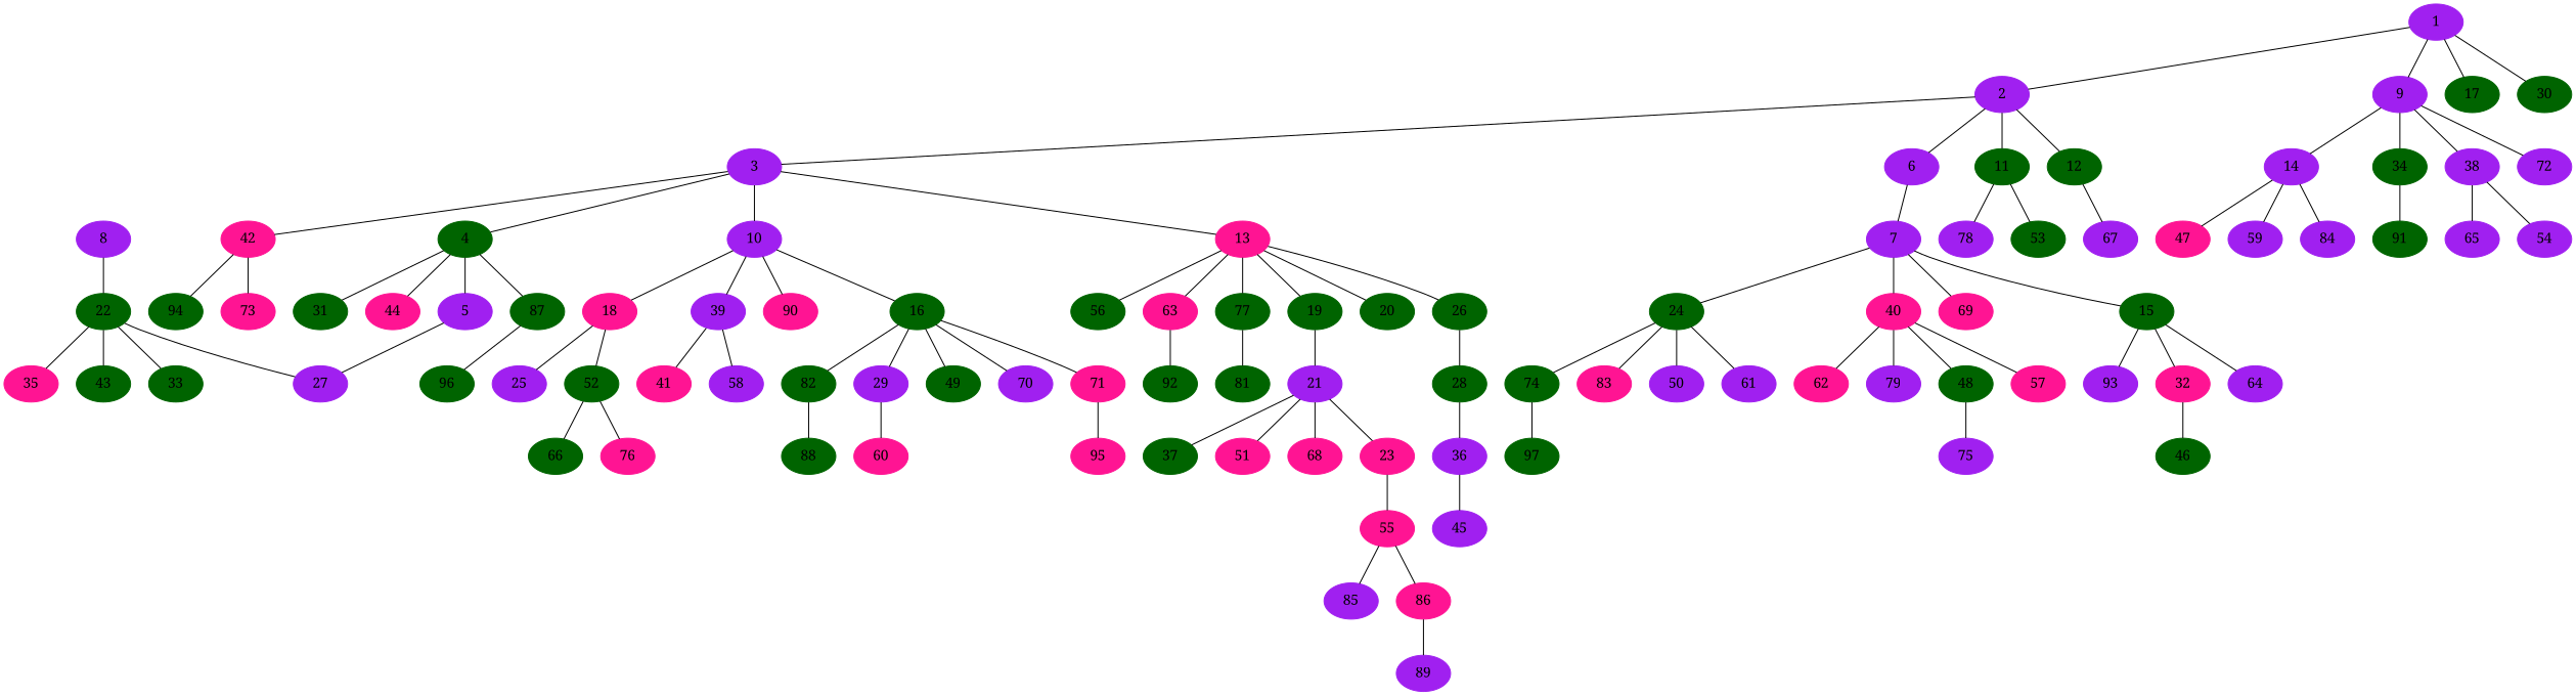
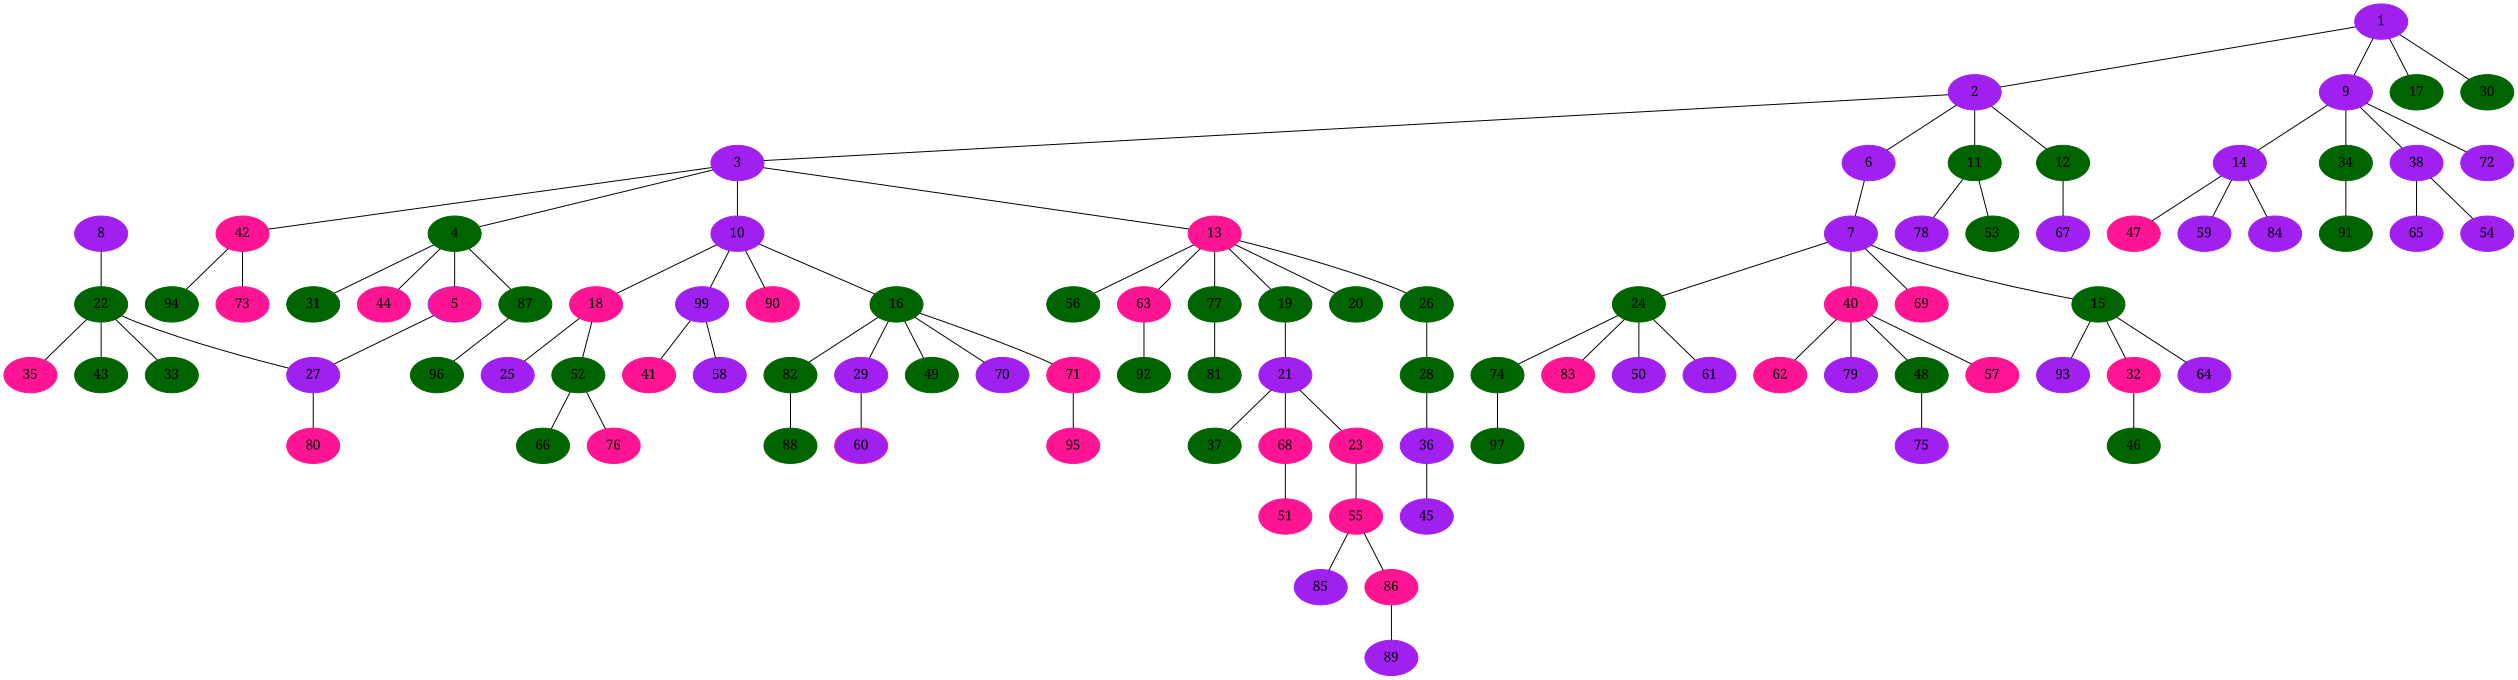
  graph {
    fontname="Noto Serif"
    node [color=darkgreen fontname="Noto Serif" style=filled]
    edge [fontname="Noto Serif"]
    1 [color=purple]
    2 [color=purple]
    9 [color=purple]
    17
    30
    3 [color=purple]
    6 [color=purple]
    11
    12
    14 [color=purple]
    34
    38 [color=purple]
    72 [color=purple]
    4
    10 [color=purple]
    13 [color=deeppink]
    42 [color=deeppink]
    7 [color=purple]
    53
    78 [color=purple]
    67 [color=purple]
-   5 [color=purple]
+   5 [color=purple fillcolor=deeppink]
    31
    44 [color=deeppink]
    87
    16
    18 [color=deeppink]
-   39 [color=purple]
+   39 [color=purple label=99]
    90 [color=deeppink]
    19
    20
    26
    56
    63 [color=deeppink]
    77
    73 [color=deeppink]
    94
    27 [color=purple]
    96
    8 [color=purple]
    22
    15
    24
    40 [color=deeppink]
    69 [color=deeppink]
    32 [color=deeppink]
    64 [color=purple]
    93 [color=purple]
    50 [color=purple]
    61 [color=purple]
    74
    83 [color=deeppink]
    48
    57 [color=deeppink]
    62 [color=deeppink]
    79 [color=purple]
    33
    35 [color=deeppink]
    43
    47 [color=deeppink]
    59 [color=purple]
    84 [color=purple]
    91
    54 [color=purple]
    65 [color=purple]
    29 [color=purple]
    49
    70 [color=purple]
    71 [color=deeppink]
    82
    25 [color=purple]
    52
    41 [color=deeppink]
    58 [color=purple]
    21 [color=purple]
    28
    92
    81
    46
-   60 [color=deeppink]
+   60 [color=deeppink fillcolor=purple]
    95 [color=deeppink]
    88
    66
    76 [color=deeppink]
    23 [color=deeppink]
    37
    51 [color=deeppink]
    68 [color=deeppink]
    55 [color=deeppink]
+   80 [color=deeppink]
    85 [color=purple]
    86 [color=deeppink]
    97
    36 [color=purple]
    45 [color=purple]
    75 [color=purple]
    89 [color=purple]
    1 -- 2
    1 -- 9
    1 -- 17
    1 -- 30
    2 -- 3
    2 -- 6
    2 -- 11
    2 -- 12
    9 -- 14
    9 -- 34
    9 -- 38
    9 -- 72
    3 -- 4
    3 -- 10
    3 -- 13
    3 -- 42
    6 -- 7
    11 -- 53
    11 -- 78
    12 -- 67
    14 -- 47
    14 -- 59
    14 -- 84
    34 -- 91
    38 -- 54
    38 -- 65
    4 -- 5
    4 -- 31
    4 -- 44
    4 -- 87
    10 -- 16
    10 -- 18
    10 -- 39
    10 -- 90
    13 -- 19
    13 -- 20
    13 -- 26
    13 -- 56
    13 -- 63
    13 -- 77
    42 -- 73
    42 -- 94
    7 -- 15
    7 -- 24
    7 -- 40
    7 -- 69
    5 -- 27
    87 -- 96
    16 -- 29
    16 -- 49
    16 -- 70
    16 -- 71
    16 -- 82
    18 -- 25
    18 -- 52
    39 -- 41
    39 -- 58
    19 -- 21
    26 -- 28
    63 -- 92
    77 -- 81
+   27 -- 80
    8 -- 22
    22 -- 27
    22 -- 33
    22 -- 35
    22 -- 43
    15 -- 32
    15 -- 64
    15 -- 93
    24 -- 50
    24 -- 61
    24 -- 74
    24 -- 83
    40 -- 48
    40 -- 57
    40 -- 62
    40 -- 79
    32 -- 46
    74 -- 97
    48 -- 75
    29 -- 60
    71 -- 95
    82 -- 88
    52 -- 66
    52 -- 76
    21 -- 23
    21 -- 37
-   21 -- 51
+   68 -- 51
    21 -- 68
    28 -- 36
    23 -- 55
    55 -- 85
    55 -- 86
    86 -- 89
    36 -- 45
  }
